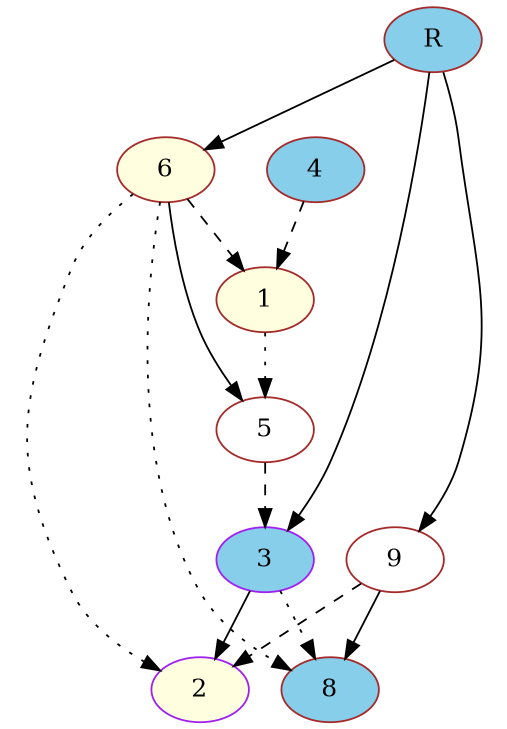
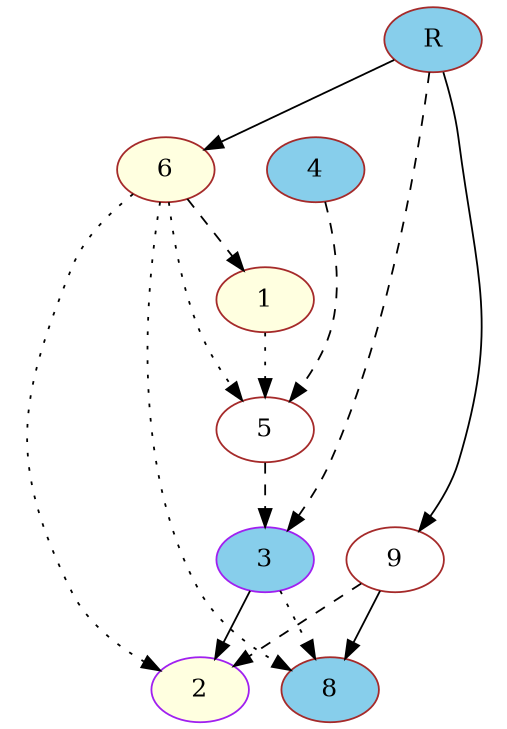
  digraph {
    node [color=brown fillcolor=skyblue style=filled]
    edge [style=solid]
    1 [fillcolor=lightyellow]
    5 [fillcolor=white]
    3 [color=purple]
    2 [color=purple fillcolor=lightyellow]
    8
    4
    6 [fillcolor=lightyellow]
    n8 [fillcolor=white label=9]
    R
    1 -> 5 [style=dotted]
    5 -> 3 [style=dashed]
    3 -> 2
    3 -> 8 [style=dotted]
-   4 -> 1 [style=dashed]
+   4 -> 5 [style=dashed]
    6 -> 1 [style=dashed]
-   6 -> 5
+   6 -> 5 [style=dotted]
    6 -> 2 [style=dotted]
    6 -> 8 [style=dotted]
    n8 -> 2 [style=dashed]
    n8 -> 8
-   R -> 3
+   R -> 3 [style=dashed]
    R -> 6
    R -> n8
  }
